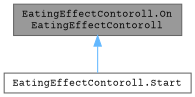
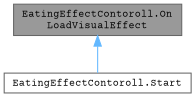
  digraph {
    rankdir=TB
    fontname="Courier Prime"
    node [fontname="Courier Prime" fontsize=10 shape=box style=filled]
-   n1 [color=gray40 fillcolor=grey60 fontcolor=black height=0.2 label="EatingEffectContoroll.On\lEatingEffectContoroll" width=0.4]
+   n1 [color=gray40 fillcolor=grey60 fontcolor=black height=0.2 label="EatingEffectContoroll.On\lLoadVisualEffect" width=0.4]
    n2 [color=grey40 fillcolor=white height=0.2 label="EatingEffectContoroll.Start" width=0.4]
    n1 -> n2 [color=steelblue1 dir=back fontname="Courier Prime" fontsize=10 labelfontname=Helvetica labelfontsize=10 style=solid]
  }
